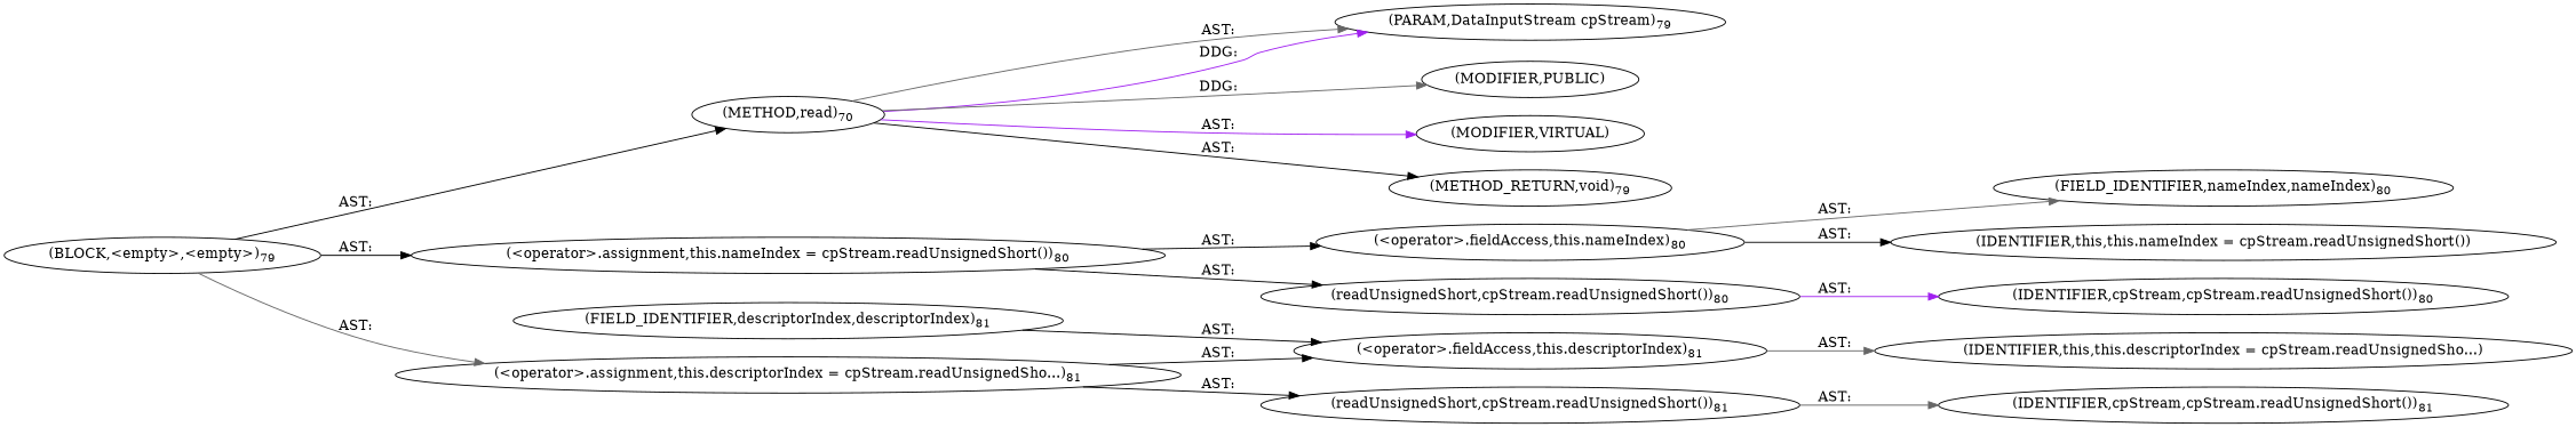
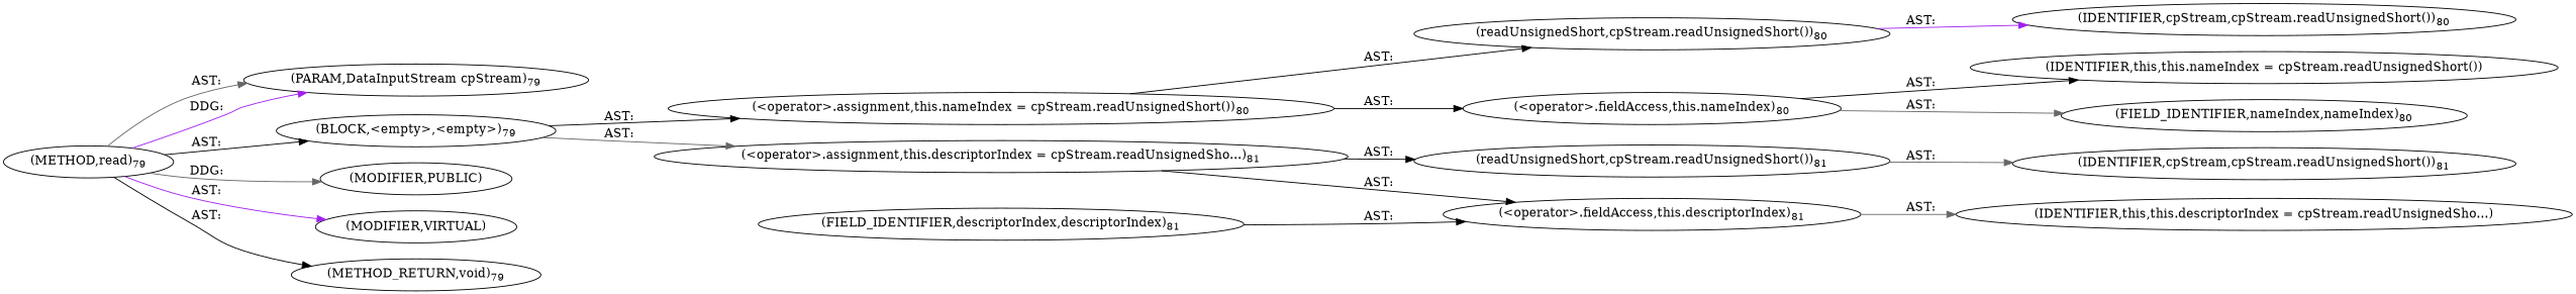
  digraph {
    rankdir=LR
    edge [color=black]
-   n1 [label=<(METHOD,read)<SUB>70</SUB>>]
+   n1 [label=<(METHOD,read)<SUB>79</SUB>>]
    n2 [label=<(PARAM,DataInputStream cpStream)<SUB>79</SUB>>]
    n3 [label=<(BLOCK,&lt;empty&gt;,&lt;empty&gt;)<SUB>79</SUB>>]
    n4 [label=<(MODIFIER,PUBLIC)>]
    n5 [label=<(MODIFIER,VIRTUAL)>]
    n6 [label=<(METHOD_RETURN,void)<SUB>79</SUB>>]
    n7 [label=<(&lt;operator&gt;.assignment,this.nameIndex = cpStream.readUnsignedShort())<SUB>80</SUB>>]
    n8 [label=<(&lt;operator&gt;.assignment,this.descriptorIndex = cpStream.readUnsignedSho...)<SUB>81</SUB>>]
    n9 [label=<(&lt;operator&gt;.fieldAccess,this.nameIndex)<SUB>80</SUB>>]
    n10 [label=<(readUnsignedShort,cpStream.readUnsignedShort())<SUB>80</SUB>>]
    n11 [label=<(&lt;operator&gt;.fieldAccess,this.descriptorIndex)<SUB>81</SUB>>]
    n12 [label=<(readUnsignedShort,cpStream.readUnsignedShort())<SUB>81</SUB>>]
    n13 [label=<(IDENTIFIER,this,this.nameIndex = cpStream.readUnsignedShort())>]
    n14 [label=<(FIELD_IDENTIFIER,nameIndex,nameIndex)<SUB>80</SUB>>]
    n15 [label=<(IDENTIFIER,cpStream,cpStream.readUnsignedShort())<SUB>80</SUB>>]
    n16 [label=<(IDENTIFIER,this,this.descriptorIndex = cpStream.readUnsignedSho...)>]
    n17 [label=<(IDENTIFIER,cpStream,cpStream.readUnsignedShort())<SUB>81</SUB>>]
    n18 [label=<(FIELD_IDENTIFIER,descriptorIndex,descriptorIndex)<SUB>81</SUB>>]
    n1 -> n2 [color=gray40 label="AST: "]
    n1 -> n2 [color=purple label="DDG: "]
-   n3 -> n1 [label="AST: "]
+   n1 -> n3 [label="AST: "]
    n1 -> n4 [color=gray40 label="DDG: "]
    n1 -> n5 [color=purple label="AST: "]
    n1 -> n6 [label="AST: "]
    n3 -> n7 [label="AST: "]
    n3 -> n8 [color=gray40 label="AST: "]
    n7 -> n9 [label="AST: "]
    n7 -> n10 [label="AST: "]
    n8 -> n11 [label="AST: "]
    n8 -> n12 [label="AST: "]
    n9 -> n13 [label="AST: "]
    n9 -> n14 [color=gray40 label="AST: "]
    n10 -> n15 [color=purple label="AST: "]
    n11 -> n16 [color=gray40 label="AST: "]
    n12 -> n17 [color=gray40 label="AST: "]
    n18 -> n11 [label="AST: "]
  }
